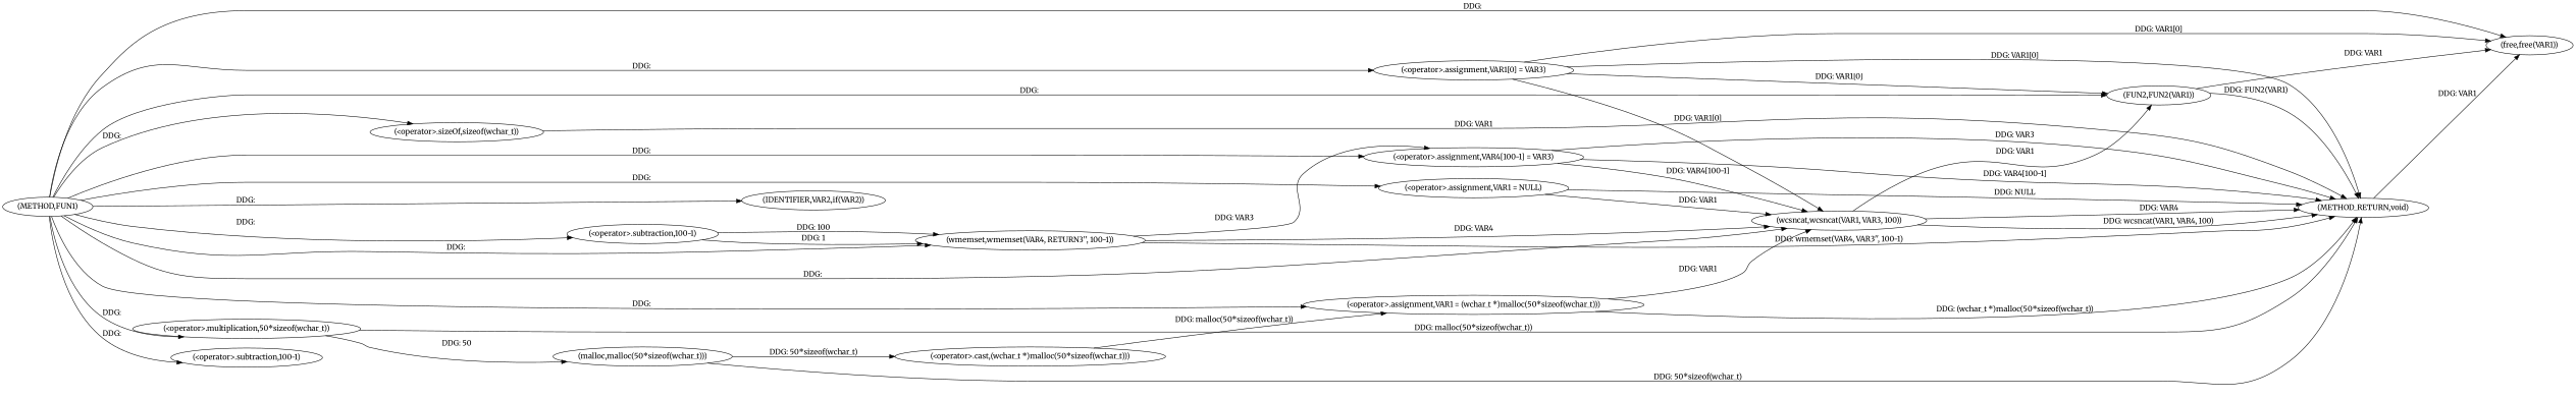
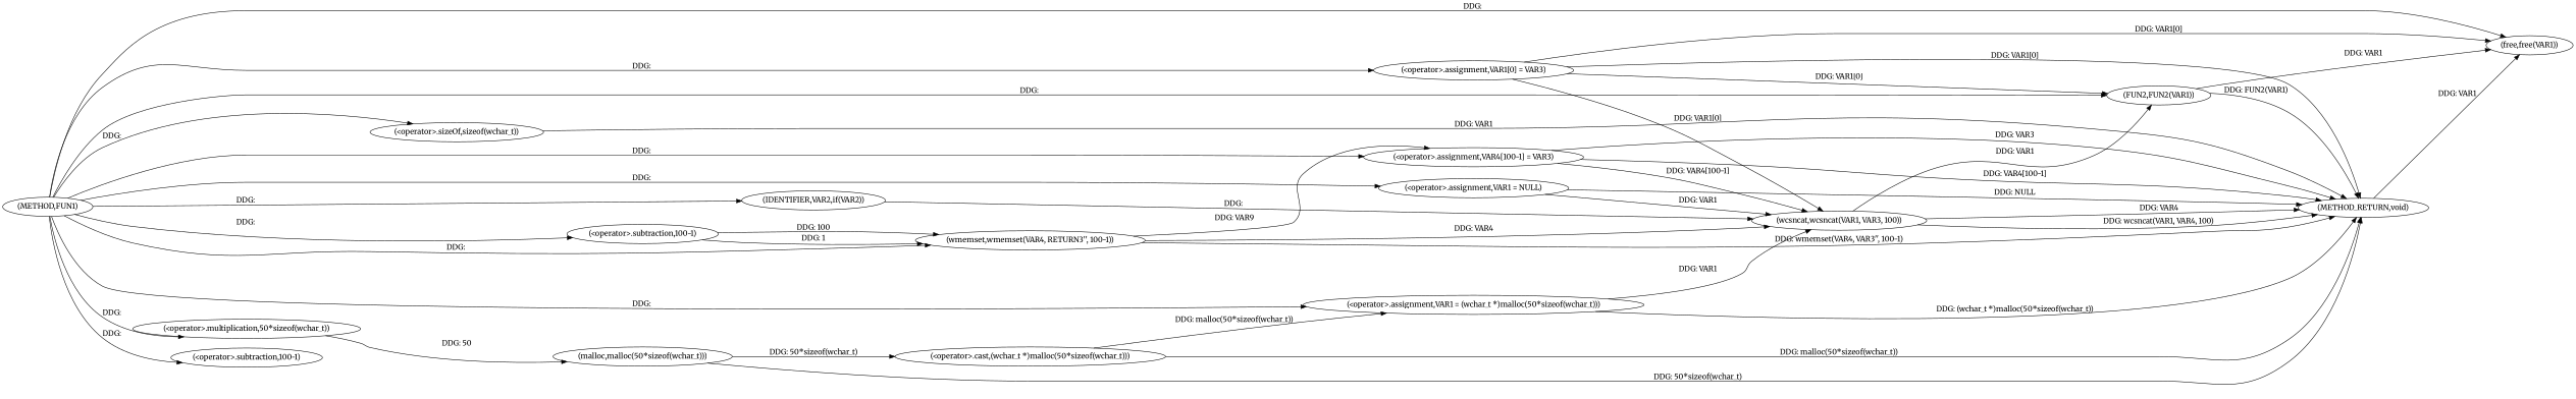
  digraph {
    fontname=Merriweather
    rankdir=LR
    node [fontname=Merriweather]
    edge [fontname=Merriweather]
    n1 [label="(METHOD,FUN1)"]
    n2 [label="(<operator>.assignment,VAR1 = NULL)"]
    n3 [label="(IDENTIFIER,VAR2,if(VAR2))"]
    n4 [label="(<operator>.assignment,VAR1 = (wchar_t *)malloc(50*sizeof(wchar_t)))"]
    n5 [label="(<operator>.multiplication,50*sizeof(wchar_t))"]
    n6 [label="(<operator>.sizeOf,sizeof(wchar_t))"]
    n7 [label="(<operator>.assignment,VAR1[0] = VAR3)"]
    n8 [label="(wmemset,wmemset(VAR4, RETURN3'', 100-1))"]
    n9 [label="(<operator>.subtraction,100-1)"]
    n10 [label="(<operator>.assignment,VAR4[100-1] = VAR3)"]
    n11 [label="(<operator>.subtraction,100-1)"]
    n12 [label="(wcsncat,wcsncat(VAR1, VAR3, 100))"]
    n13 [label="(FUN2,FUN2(VAR1))"]
    n14 [label="(free,free(VAR1))"]
    n15 [label="(METHOD_RETURN,void)"]
    n16 [label="(malloc,malloc(50*sizeof(wchar_t)))"]
    n17 [label="(<operator>.cast,(wchar_t *)malloc(50*sizeof(wchar_t)))"]
    n1 -> n2 [label="DDG: "]
    n1 -> n3 [label="DDG: "]
    n1 -> n4 [label="DDG: "]
    n1 -> n5 [label="DDG: "]
    n1 -> n6 [label="DDG: "]
    n1 -> n7 [label="DDG: "]
    n1 -> n8 [label="DDG: "]
    n1 -> n9 [label="DDG: "]
    n1 -> n10 [label="DDG: "]
    n1 -> n11 [label="DDG: "]
-   n1 -> n12 [label="DDG: "]
+   n3 -> n12 [label="DDG: "]
    n1 -> n13 [label="DDG: "]
    n1 -> n14 [label="DDG: "]
    n2 -> n12 [label="DDG: VAR1"]
    n2 -> n15 [label="DDG: NULL"]
    n4 -> n12 [label="DDG: VAR1"]
    n4 -> n15 [label="DDG: (wchar_t *)malloc(50*sizeof(wchar_t))"]
    n5 -> n16 [label="DDG: 50"]
    n6 -> n15 [label="DDG: VAR1"]
    n7 -> n12 [label="DDG: VAR1[0]"]
    n7 -> n13 [label="DDG: VAR1[0]"]
    n7 -> n14 [label="DDG: VAR1[0]"]
    n7 -> n15 [label="DDG: VAR1[0]"]
-   n8 -> n10 [label="DDG: VAR3"]
+   n8 -> n10 [label="DDG: VAR9"]
    n8 -> n12 [label="DDG: VAR4"]
    n8 -> n15 [label="DDG: wmemset(VAR4, VAR3'', 100-1)"]
    n9 -> n8 [label="DDG: 100"]
    n9 -> n8 [label="DDG: 1"]
    n10 -> n12 [label="DDG: VAR4[100-1]"]
    n10 -> n15 [label="DDG: VAR4[100-1]"]
    n10 -> n15 [label="DDG: VAR3"]
    n12 -> n13 [label="DDG: VAR1"]
    n12 -> n15 [label="DDG: VAR4"]
    n12 -> n15 [label="DDG: wcsncat(VAR1, VAR4, 100)"]
    n13 -> n14 [label="DDG: VAR1"]
    n13 -> n15 [label="DDG: FUN2(VAR1)"]
    n15 -> n14 [label="DDG: VAR1"]
    n16 -> n15 [label="DDG: 50*sizeof(wchar_t)"]
    n16 -> n17 [label="DDG: 50*sizeof(wchar_t)"]
    n17 -> n4 [label="DDG: malloc(50*sizeof(wchar_t))"]
-   n5 -> n15 [label="DDG: malloc(50*sizeof(wchar_t))"]
+   n17 -> n15 [label="DDG: malloc(50*sizeof(wchar_t))"]
  }
